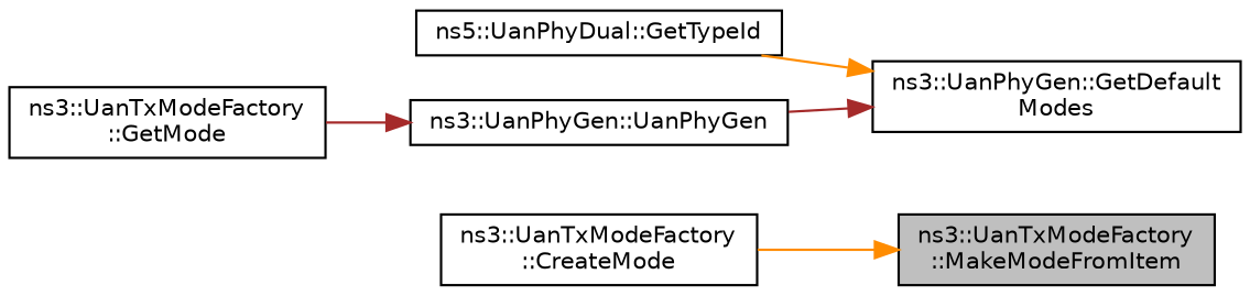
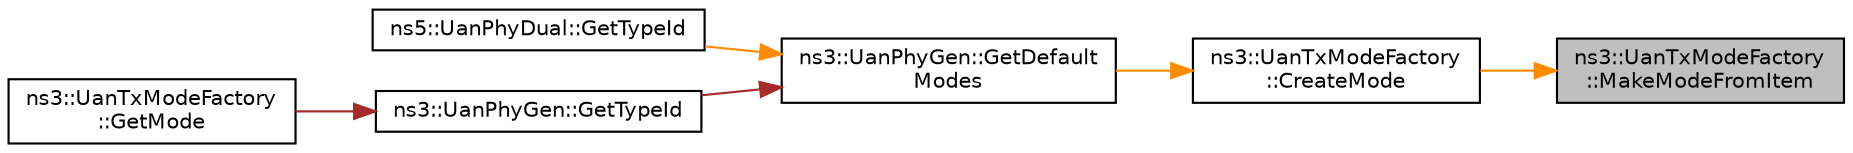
  digraph {
    rankdir=RL
    node [color=black fillcolor=white fontname=Helvetica fontsize=10 shape=record style=filled]
    edge [color=darkorange dir=back fontname=Helvetica fontsize=10 labelfontname=Helvetica labelfontsize=10 style=solid]
    n1 [fillcolor=grey75 fontcolor=black height=0.2 label="ns3::UanTxModeFactory\l::MakeModeFromItem" width=0.4]
    n2 [height=0.2 label="ns3::UanTxModeFactory\l::CreateMode" width=0.4]
    n3 [height=0.2 label="ns3::UanPhyGen::GetDefault\lModes" width=0.4]
    n4 [height=0.2 label="ns3::UanTxModeFactory\l::GetMode" width=0.4]
    n5 [height=0.2 label="ns5::UanPhyDual::GetTypeId" width=0.4]
-   n6 [height=0.2 label="ns3::UanPhyGen::UanPhyGen" width=0.4]
+   n6 [height=0.2 label="ns3::UanPhyGen::GetTypeId" width=0.4]
    n1 -> n2
+   n2 -> n3
    n3 -> n5
    n3 -> n6 [color=brown]
    n6 -> n4 [color=brown]
  }
